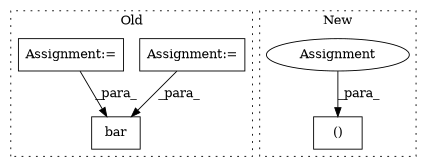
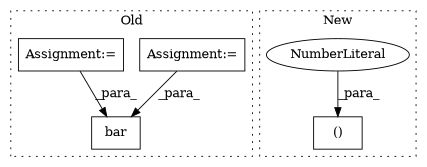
  digraph {
    node [a=7 l=1 s=1667 shape=box]
    n1 [a=32 l="4,1" label=bar s="1885,1936"]
    n2 [label="Assignment:=" s=1624]
    n3 [label="Assignment:="]
    n4 [a=106 l=20 label="()" s=1650]
-   n5 [a=34 l=3 label=Assignment shape=ellipse]
+   n5 [a=34 l=3 label=NumberLiteral shape=ellipse]
    subgraph cluster_1 {
      label=Old
      style=dotted
      n1
      n2
      n3
    }
    subgraph cluster_2 {
      label=New
      style=dotted
      n4
      n5
    }
    n2 -> n1 [label=_para_]
    n3 -> n1 [label=_para_]
    n5 -> n4 [label=_para_]
  }
